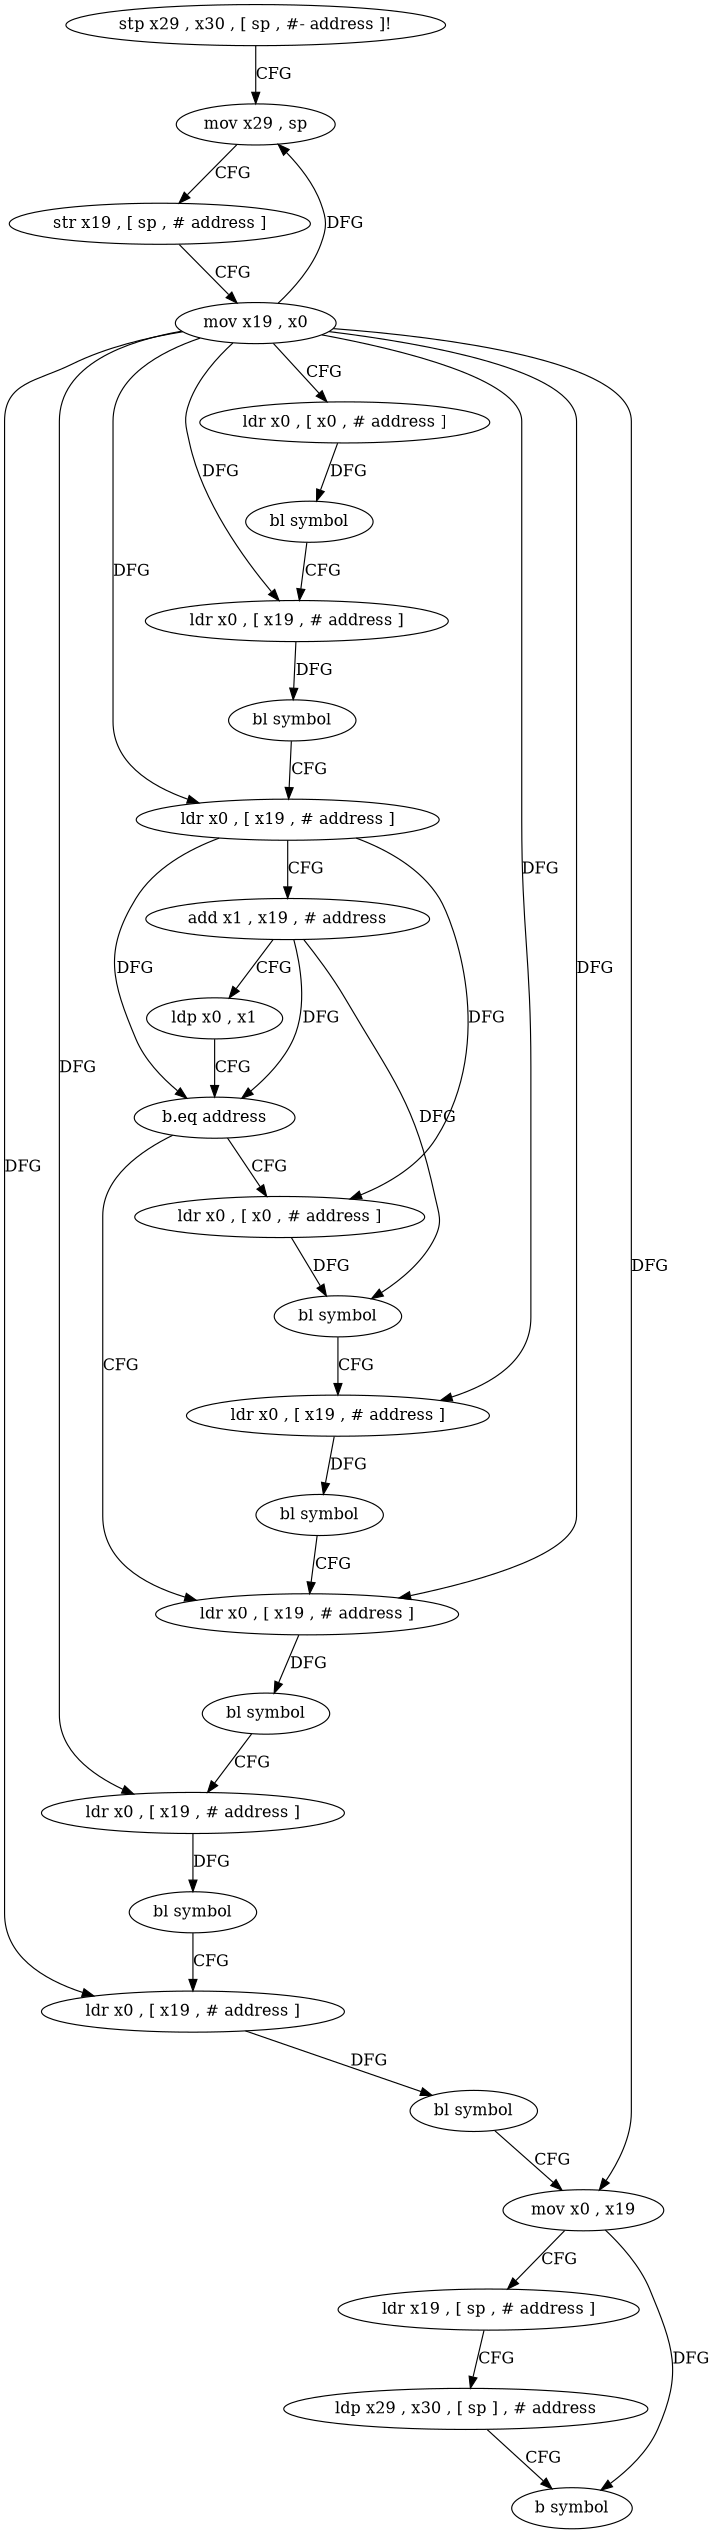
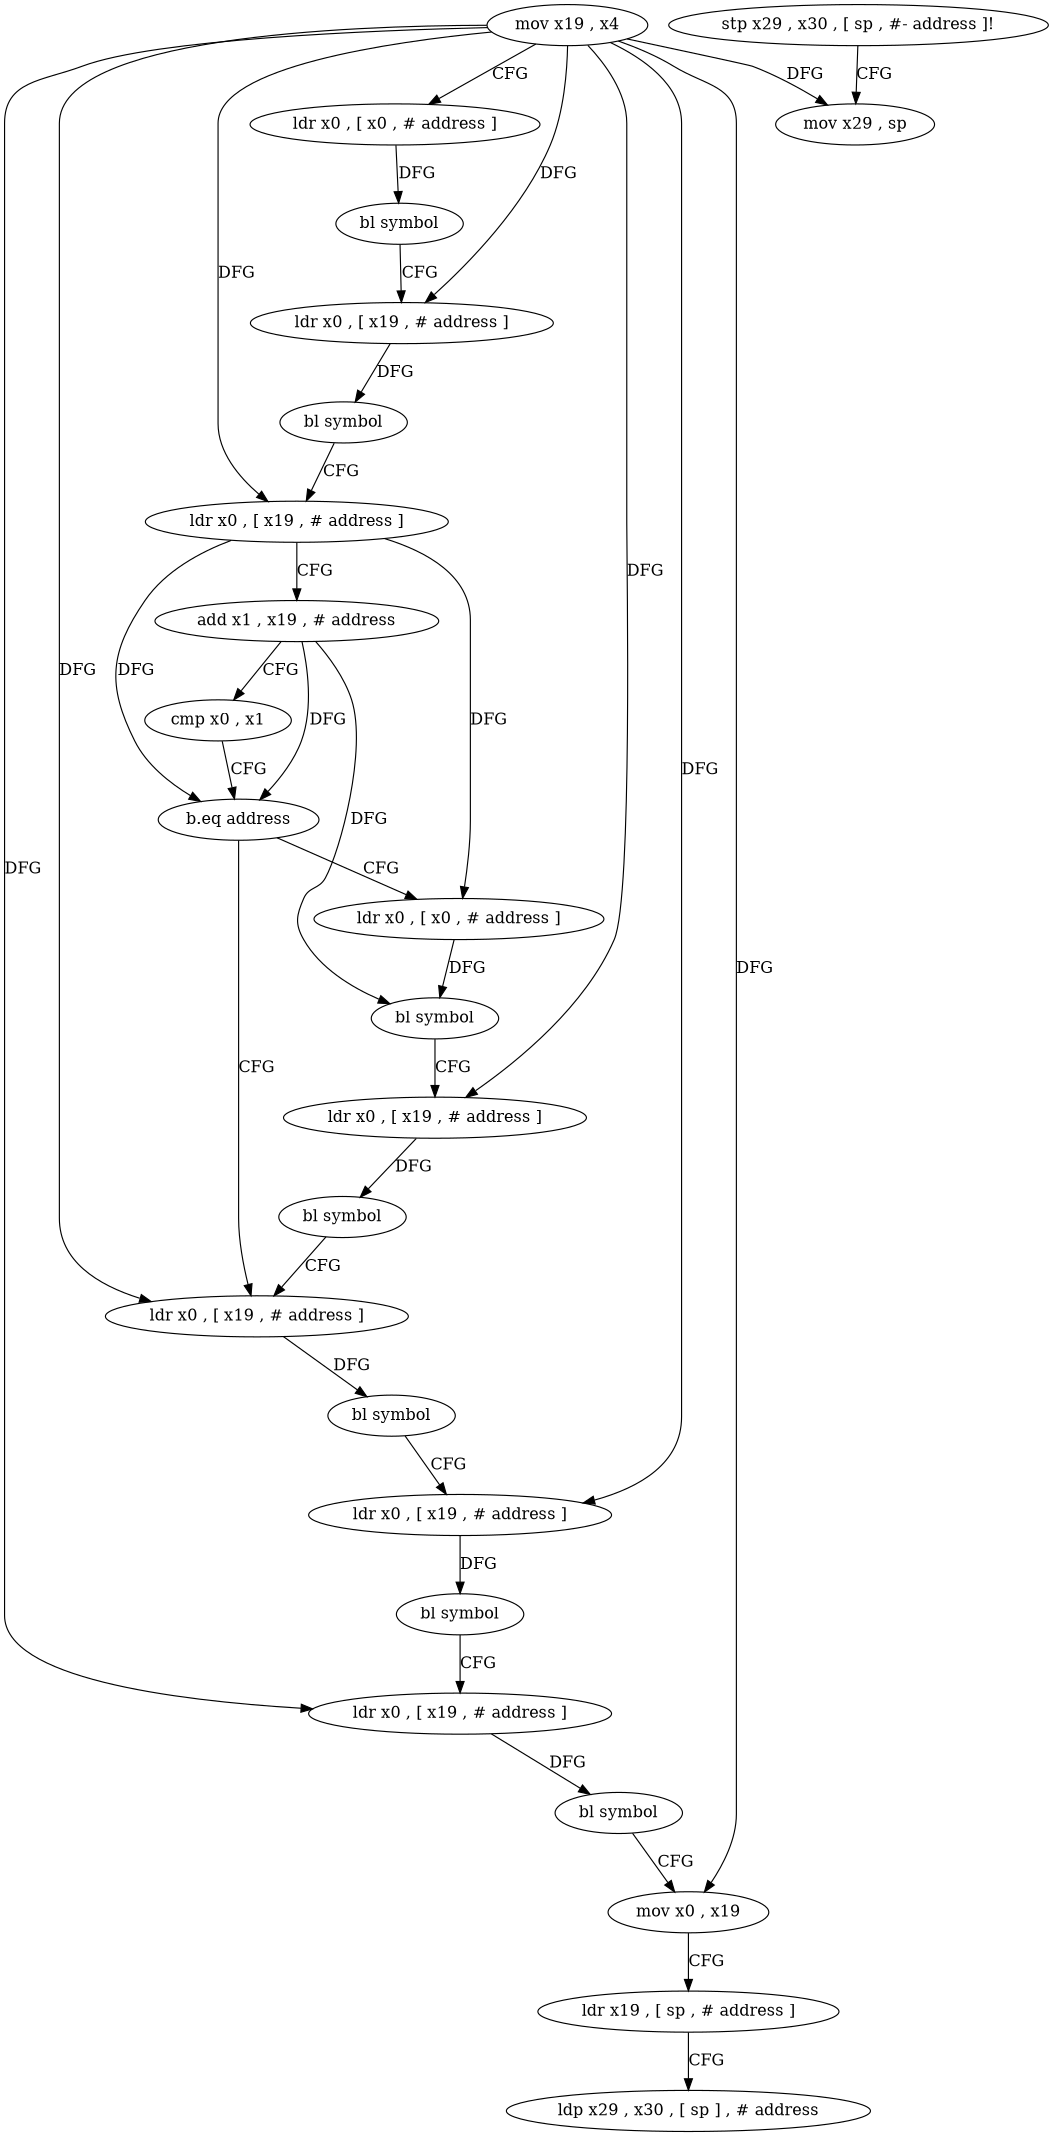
  digraph {
    n1 [label="stp x29 , x30 , [ sp , #- address ]!"]
    n2 [label="mov x29 , sp"]
-   n3 [label="str x19 , [ sp , # address ]"]
-   n4 [label="mov x19 , x0"]
+   n4 [label="mov x19 , x4"]
    n5 [label="ldr x0 , [ x0 , # address ]"]
    n6 [label="ldr x0 , [ x19 , # address ]"]
    n7 [label="ldr x0 , [ x19 , # address ]"]
    n8 [label="ldr x0 , [ x19 , # address ]"]
    n9 [label="ldr x0 , [ x19 , # address ]"]
    n10 [label="ldr x0 , [ x19 , # address ]"]
    n11 [label="mov x0 , x19"]
    n12 [label="ldr x0 , [ x19 , # address ]"]
    n13 [label="bl symbol"]
    n14 [label="bl symbol"]
    n15 [label="add x1 , x19 , # address"]
    n16 [label="b.eq address"]
    n17 [label="ldr x0 , [ x0 , # address ]"]
-   n18 [label="ldp x0 , x1"]
+   n18 [label="cmp x0 , x1"]
    n19 [label="bl symbol"]
    n20 [label="bl symbol"]
    n21 [label="bl symbol"]
    n22 [label="bl symbol"]
    n23 [label="ldr x19 , [ sp , # address ]"]
-   n24 [label="b symbol"]
    n25 [label="bl symbol"]
    n26 [label="ldp x29 , x30 , [ sp ] , # address"]
    n1 -> n2 [label=CFG]
-   n2 -> n3 [label=CFG]
-   n3 -> n4 [label=CFG]
    n4 -> n2 [label=DFG]
    n4 -> n5 [label=CFG]
    n4 -> n6 [label=DFG]
    n4 -> n7 [label=DFG]
    n4 -> n8 [label=DFG]
    n4 -> n9 [label=DFG]
    n4 -> n10 [label=DFG]
    n4 -> n11 [label=DFG]
    n4 -> n12 [label=DFG]
    n5 -> n13 [label=DFG]
    n6 -> n14 [label=DFG]
    n7 -> n15 [label=CFG]
    n7 -> n16 [label=DFG]
    n7 -> n17 [label=DFG]
    n8 -> n20 [label=DFG]
    n9 -> n21 [label=DFG]
    n10 -> n22 [label=DFG]
    n11 -> n23 [label=CFG]
-   n11 -> n24 [label=DFG]
    n12 -> n25 [label=DFG]
    n13 -> n6 [label=CFG]
    n14 -> n7 [label=CFG]
    n15 -> n16 [label=DFG]
    n15 -> n18 [label=CFG]
    n15 -> n19 [label=DFG]
    n16 -> n8 [label=CFG]
    n16 -> n17 [label=CFG]
    n17 -> n19 [label=DFG]
    n18 -> n16 [label=CFG]
    n19 -> n12 [label=CFG]
    n20 -> n9 [label=CFG]
    n21 -> n10 [label=CFG]
    n22 -> n11 [label=CFG]
    n23 -> n26 [label=CFG]
    n25 -> n8 [label=CFG]
-   n26 -> n24 [label=CFG]
  }
